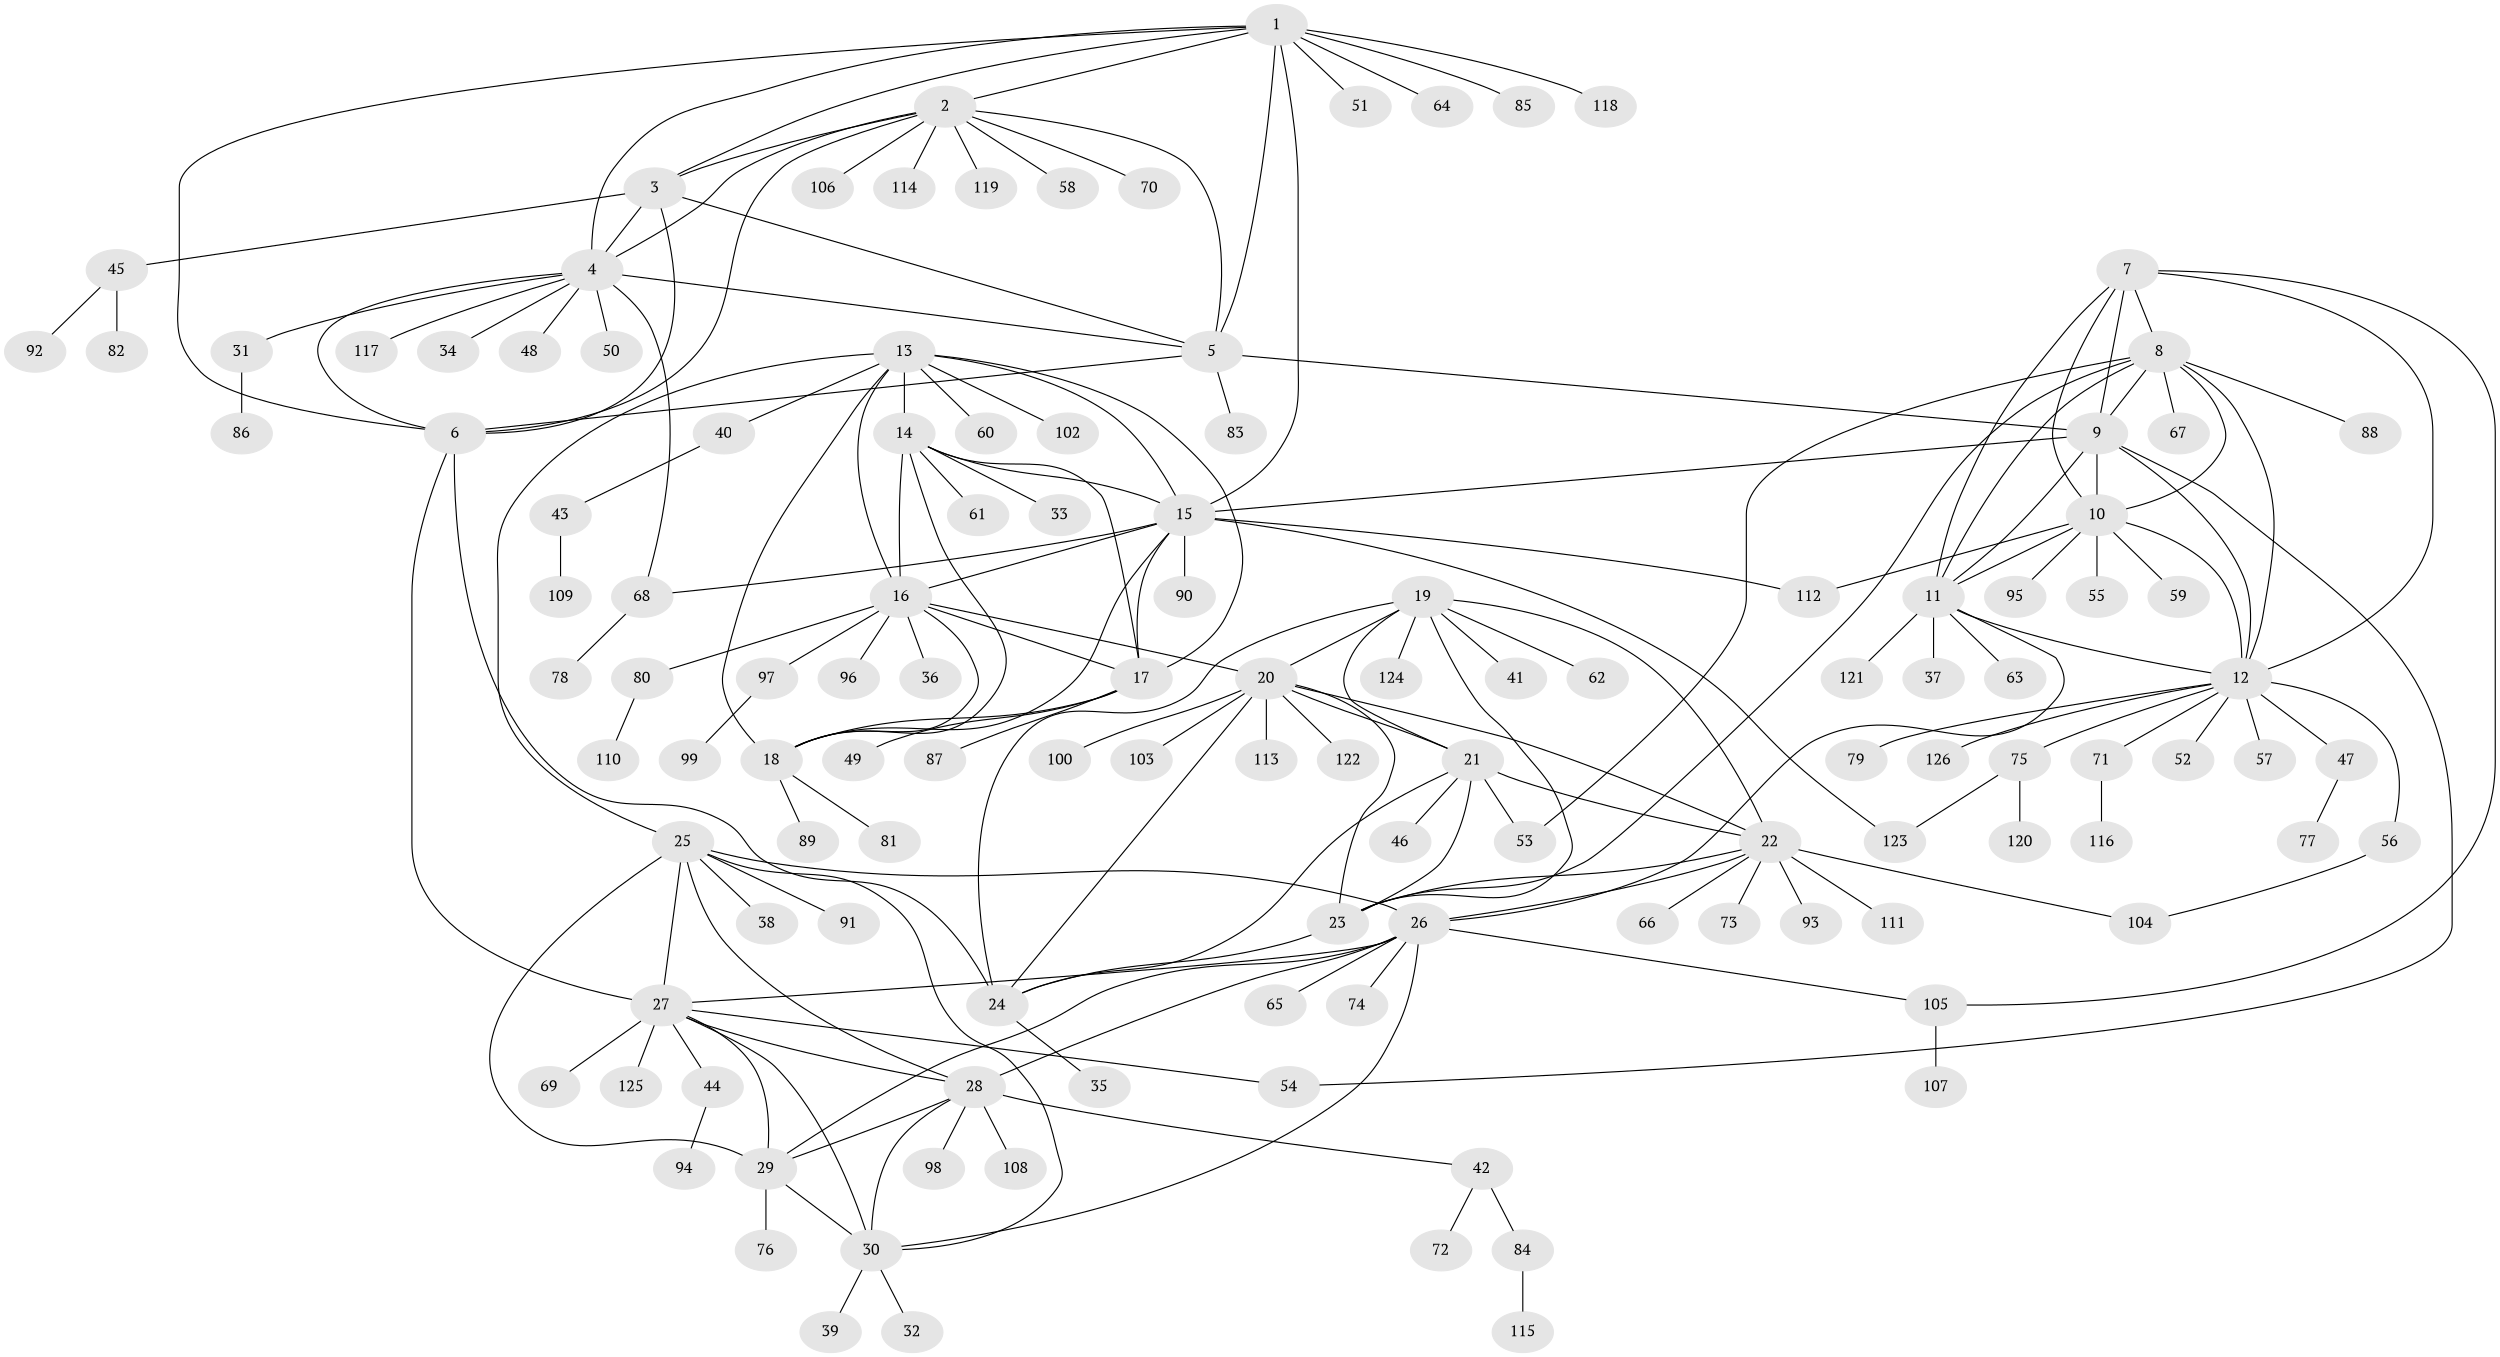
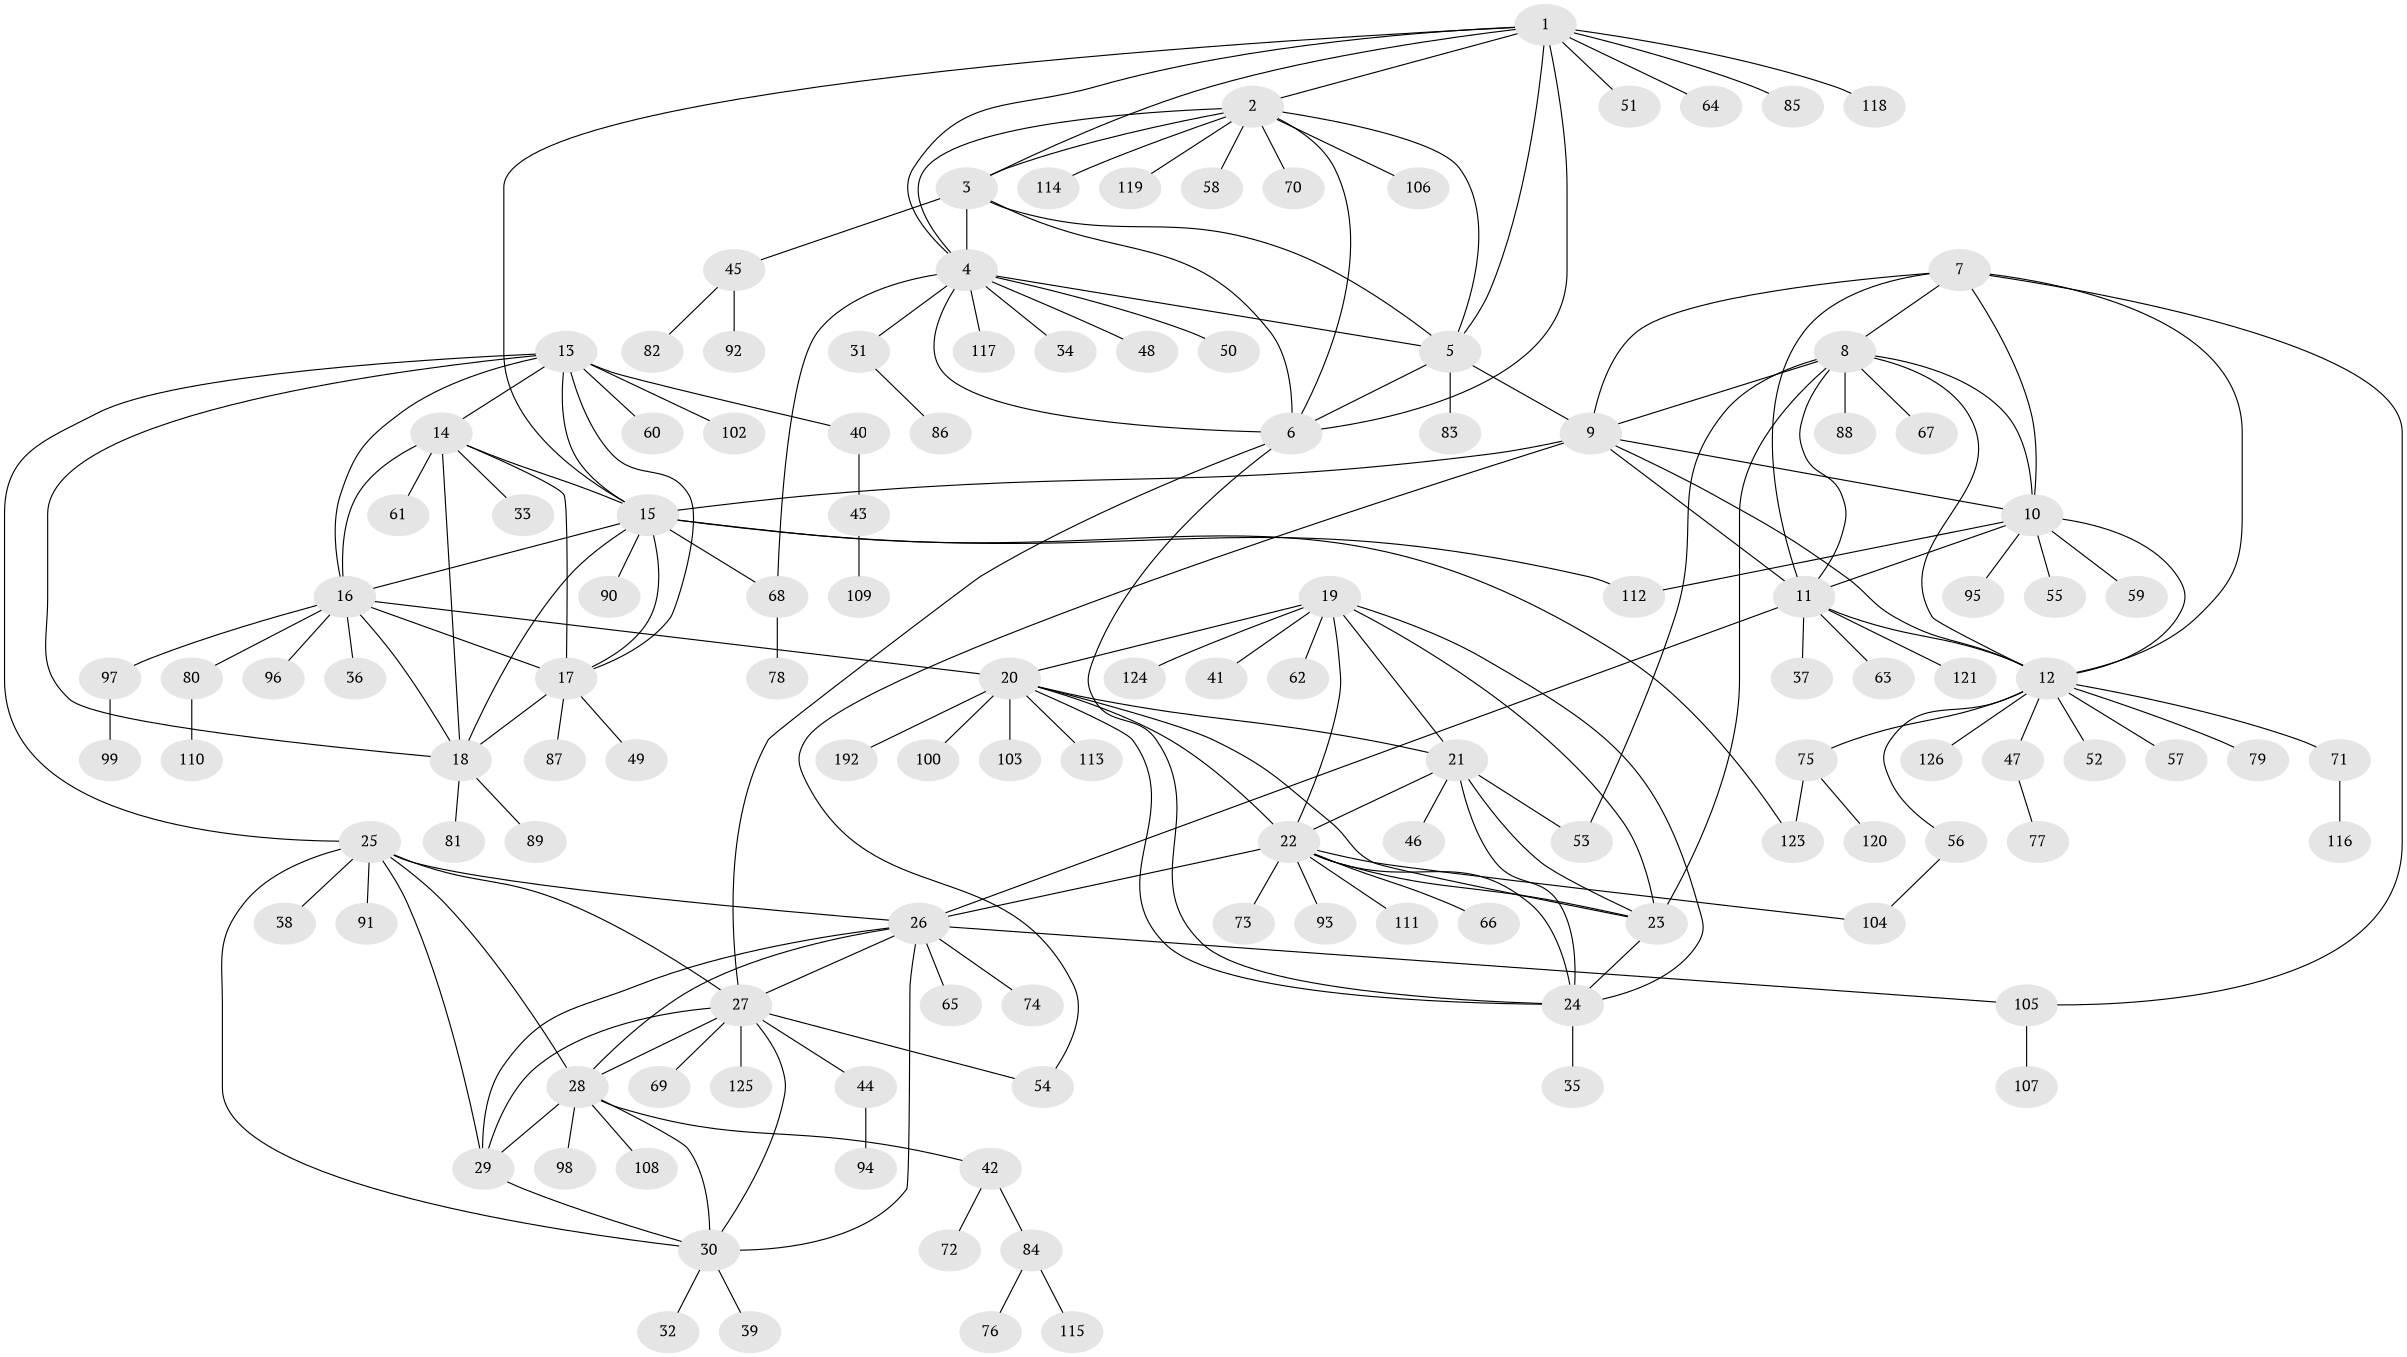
  graph {
    fontname="PT Serif"
    node [color=gray90 fontname="PT Serif" style=filled]
    edge [fontname="PT Serif"]
    1
    2
    3
    4
    5
    6
    15
    51
    64
    85
    118
    58
    70
    106
    114
    119
    45
    31
    34
    48
    50
    68
    117
    9
    83
    24
    27
    112
    16
    17
    18
    90
    123
    82
    92
    86
    78
    10
    11
    12
    54
    35
    28
    29
    30
    44
    69
    125
    7
    8
    105
    88
    23
    53
    67
    55
    59
    95
    26
    37
    63
    121
    47
    52
    56
    57
    71
    75
    79
    126
    107
    65
    74
    77
    104
    116
    120
    13
    14
    25
    40
    60
    102
    33
    61
    20
    36
    80
    96
    97
    49
    87
    81
    89
    38
    91
    43
    21
    22
    100
    103
    113
-   122
+   122 [label=192]
    110
    99
    19
    41
    62
    124
    46
    66
    73
    93
    111
    42
    98
    108
    76
    32
    39
    94
    72
    84
    109
    115
    1 -- 2
    1 -- 3
    1 -- 4
    1 -- 5
    1 -- 6
    1 -- 15
    1 -- 51
    1 -- 64
    1 -- 85
    1 -- 118
    2 -- 3
    2 -- 4
    2 -- 5
    2 -- 6
    2 -- 58
    2 -- 70
    2 -- 106
    2 -- 114
    2 -- 119
    3 -- 4
    3 -- 5
    3 -- 6
    3 -- 45
    4 -- 5
    4 -- 6
    4 -- 31
    4 -- 34
    4 -- 48
    4 -- 50
    4 -- 68
    4 -- 117
    5 -- 6
    5 -- 9
    5 -- 83
    6 -- 24
    6 -- 27
    15 -- 68
    15 -- 112
    15 -- 16
    15 -- 17
    15 -- 18
    15 -- 90
    15 -- 123
    45 -- 82
    45 -- 92
    31 -- 86
    68 -- 78
    9 -- 15
    9 -- 10
    9 -- 11
    9 -- 12
    9 -- 54
    24 -- 35
    27 -- 54
    27 -- 28
    27 -- 29
    27 -- 30
    27 -- 44
    27 -- 69
    27 -- 125
    16 -- 17
    16 -- 18
    16 -- 20
    16 -- 36
    16 -- 80
    16 -- 96
    16 -- 97
    17 -- 18
    17 -- 49
    17 -- 87
    18 -- 81
    18 -- 89
    10 -- 112
    10 -- 11
    10 -- 12
    10 -- 55
    10 -- 59
    10 -- 95
    11 -- 12
    11 -- 26
    11 -- 37
    11 -- 63
    11 -- 121
    12 -- 47
    12 -- 52
    12 -- 56
    12 -- 57
    12 -- 71
    12 -- 75
    12 -- 79
    12 -- 126
    28 -- 29
    28 -- 30
    28 -- 42
    28 -- 98
    28 -- 108
    29 -- 30
-   29 -- 76
+   84 -- 76
    30 -- 32
    30 -- 39
    44 -- 94
    7 -- 9
    7 -- 10
    7 -- 11
    7 -- 12
    7 -- 8
    7 -- 105
    8 -- 9
    8 -- 10
    8 -- 11
    8 -- 12
    8 -- 88
    8 -- 23
    8 -- 53
    8 -- 67
    105 -- 107
    23 -- 24
    26 -- 27
    26 -- 28
    26 -- 29
    26 -- 30
    26 -- 105
    26 -- 65
    26 -- 74
    47 -- 77
    56 -- 104
    71 -- 116
    75 -- 123
    75 -- 120
    13 -- 15
    13 -- 16
    13 -- 17
    13 -- 18
    13 -- 14
    13 -- 25
    13 -- 40
    13 -- 60
    13 -- 102
    14 -- 15
    14 -- 16
    14 -- 17
    14 -- 18
    14 -- 33
    14 -- 61
    25 -- 27
    25 -- 28
    25 -- 29
    25 -- 30
    25 -- 26
    25 -- 38
    25 -- 91
    40 -- 43
    20 -- 24
    20 -- 23
    20 -- 21
    20 -- 22
    20 -- 100
    20 -- 103
    20 -- 113
    20 -- 122
    80 -- 110
    97 -- 99
    43 -- 109
    21 -- 24
    21 -- 23
    21 -- 53
    21 -- 22
    21 -- 46
+   22 -- 24
    22 -- 23
    22 -- 26
    22 -- 104
    22 -- 66
    22 -- 73
    22 -- 93
    22 -- 111
    19 -- 24
    19 -- 23
    19 -- 20
    19 -- 21
    19 -- 22
    19 -- 41
    19 -- 62
    19 -- 124
    42 -- 72
    42 -- 84
    84 -- 115
  }
